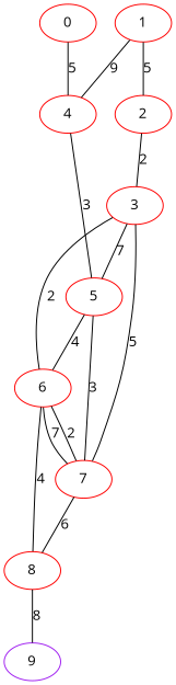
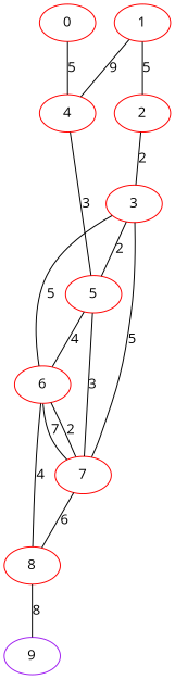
  graph {
    fontname="Open Sans"
    node [color=red fontname="Open Sans" weight=1]
    edge [fontname="Open Sans"]
    0
    4
    1
    2
    5
    3
    6
    7
    8
    9 [color=purple weight=4]
    0 -- 4 [label=5]
    4 -- 5 [label=3]
    1 -- 4 [label=9]
    1 -- 2 [label=5]
    2 -- 3 [label=2]
    5 -- 6 [label=4]
    5 -- 7 [label=3]
-   3 -- 5 [label=7]
-   3 -- 6 [label=2]
+   3 -- 5 [label=2]
+   3 -- 6 [label=5]
    3 -- 7 [label=5]
    6 -- 7 [label=2]
    6 -- 7 [label=7]
    6 -- 8 [label=4]
    7 -- 8 [label=6]
    8 -- 9 [label=8]
  }
